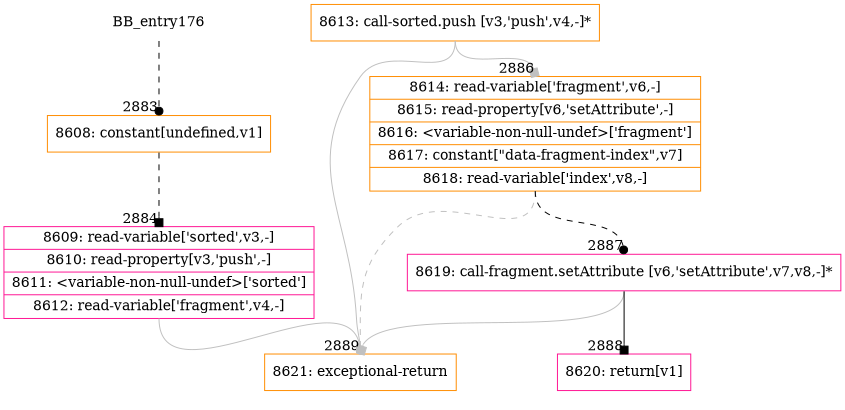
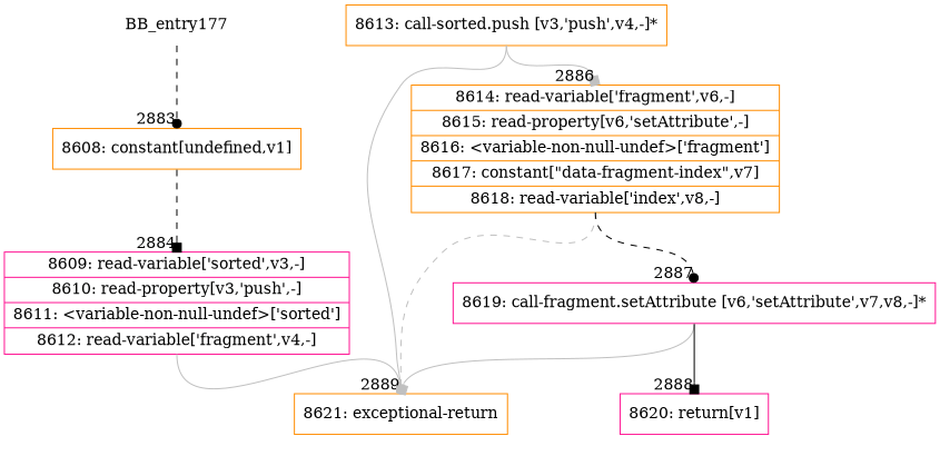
  digraph {
    rankdir=TD
    node [color=deeppink shape=record]
    edge [arrowhead=dot headport=n style=solid tailport=s color=gray]
-   BB_entry177 [shape=none label=BB_entry176]
+   BB_entry177 [shape=none]
    n2 [color=darkorange label="{8608: constant[undefined,v1]}"]
    n3 [label="{8609: read-variable['sorted',v3,-]|8610: read-property[v3,'push',-]|8611: \<variable-non-null-undef\>['sorted']|8612: read-variable['fragment',v4,-]}"]
    n4 [color=darkorange label="{8621: exceptional-return}"]
    n5 [color=darkorange label="{8613: call-sorted.push [v3,'push',v4,-]*}"]
    n6 [color=darkorange label="{8614: read-variable['fragment',v6,-]|8615: read-property[v6,'setAttribute',-]|8616: \<variable-non-null-undef\>['fragment']|8617: constant[\"data-fragment-index\",v7]|8618: read-variable['index',v8,-]}"]
    n7 [label="{8619: call-fragment.setAttribute [v6,'setAttribute',v7,v8,-]*}"]
    n8 [label="{8620: return[v1]}"]
    BB_entry177 -> n2 [headlabel="    2883" style=dashed color=""]
    n2 -> n3 [arrowhead=box headlabel="      2884" style=dashed color=""]
    n3 -> n4 [headlabel="      2889"]
    n5 -> n4
    n5 -> n6 [arrowhead=box headlabel="      2886"]
    n6 -> n4 [style=dashed]
    n6 -> n7 [headlabel="      2887" style=dashed color=""]
    n7 -> n4 [arrowhead=box]
    n7 -> n8 [arrowhead=box headlabel="      2888" color=""]
  }
